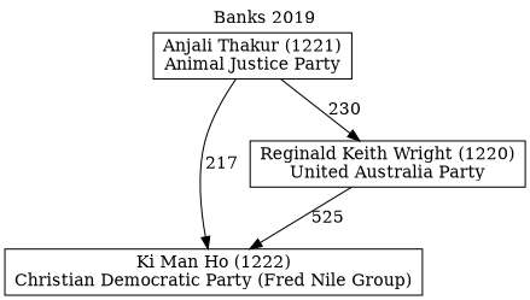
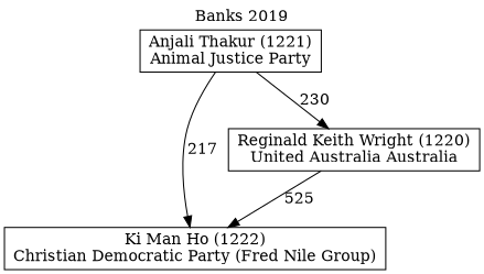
  digraph {
    label="Banks 2019"
    labelloc=t
    mclimit=10
    node [shape=box]
    n1 [label="Anjali Thakur (1221)\nAnimal Justice Party"]
    n2 [label="Ki Man Ho (1222)\nChristian Democratic Party (Fred Nile Group)"]
-   n3 [label="Reginald Keith Wright (1220)\nUnited Australia Party"]
+   n3 [label="Reginald Keith Wright (1220)\nUnited Australia Australia"]
    n1 -> n2 [label=217]
    n1 -> n3 [label=230]
    n3 -> n2 [label=525]
  }
